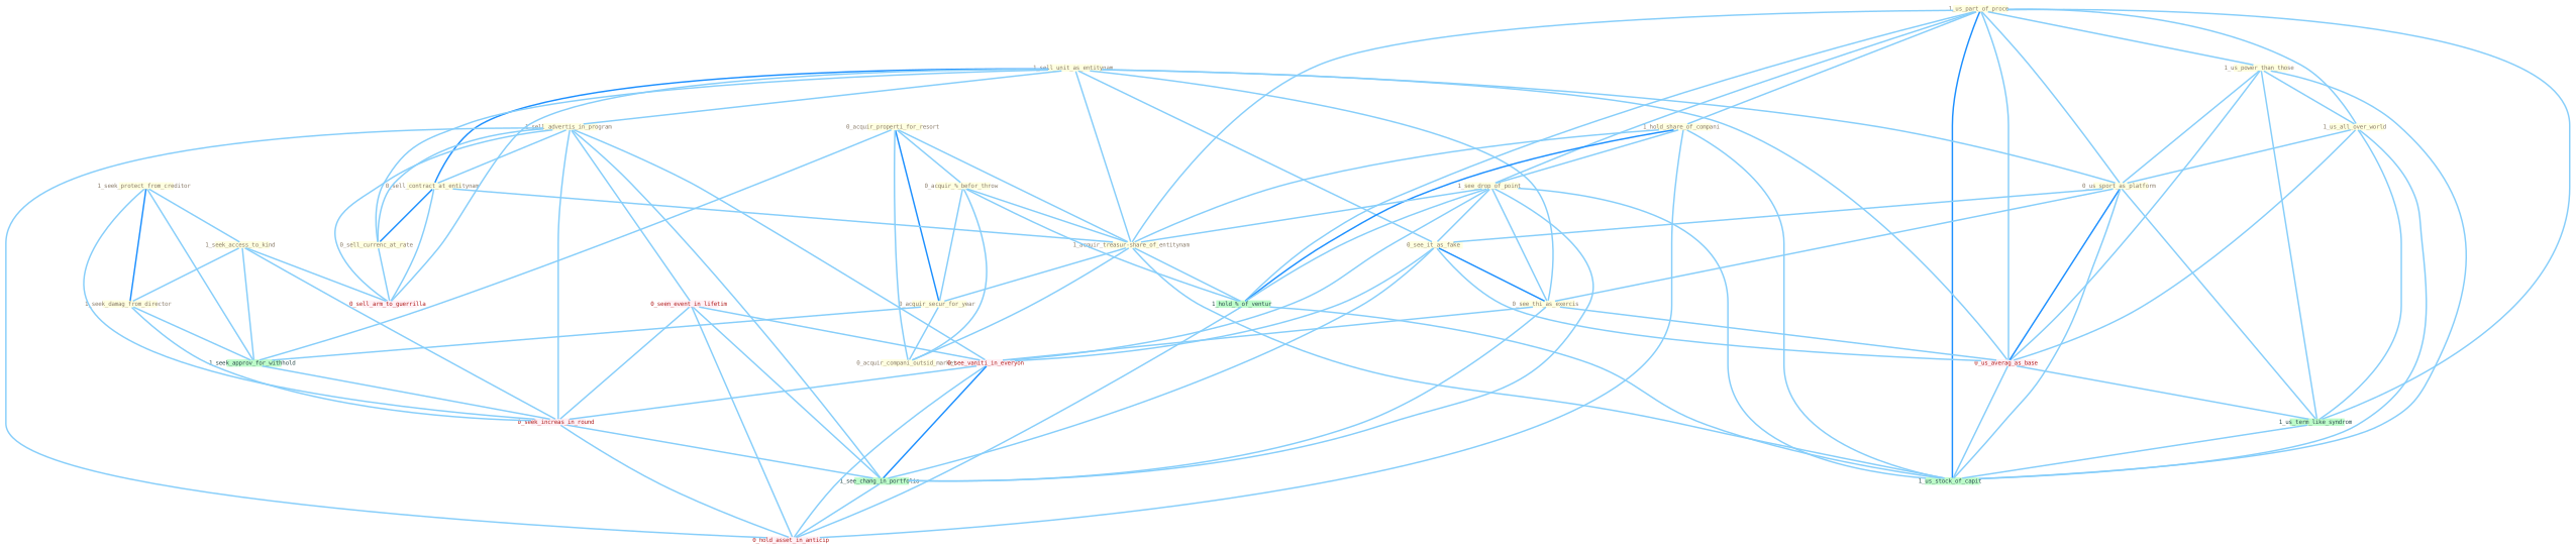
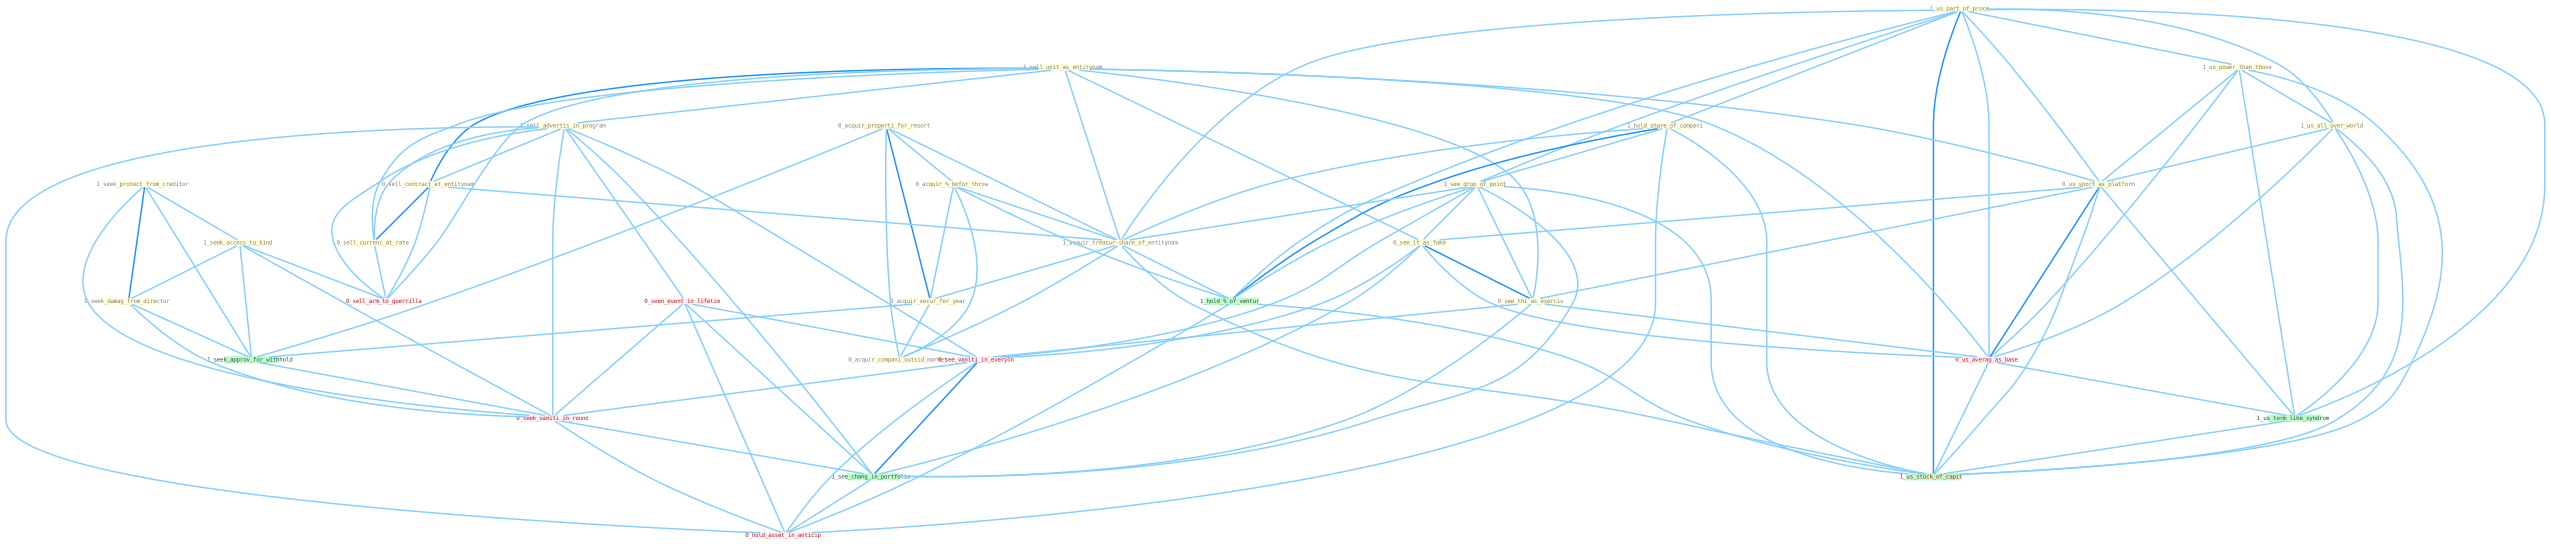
  graph {
    fontname="DejaVu Sans Mono"
    node [color="#ffffe0" fixedsize=true fontcolor="#8b7d6b" fontname="DejaVu Sans Mono" fontsize=4 shape=polygon style=filled]
    edge [color="#87cefa" fontname="DejaVu Sans Mono" w=1]
    "1_seek_protect_from_creditor " [height=.06 width=.5]
    "0_acquir_properti_for_resort " [height=.06 width=.5]
    "1_seek_access_to_kind " [height=.06 width=.5]
    "1_us_part_of_proce " [height=.06 width=.5]
    "1_sell_unit_as_entitynam " [height=.06 width=.5]
    "1_hold_share_of_compani " [height=.06 width=.5]
    "0_acquir_%_befor_throw " [height=.06 width=.5]
    "1_us_power_than_those " [height=.06 width=.5]
    "1_see_drop_of_point " [height=.06 width=.5]
    "1_us_all_over_world " [height=.06 width=.5]
    "1_sell_advertis_in_program " [height=.06 width=.5]
    "0_sell_contract_at_entitynam " [height=.06 width=.5]
    "0_us_sport_as_platform " [height=.06 width=.5]
    "0_see_it_as_fake " [height=.06 width=.5]
    "0_see_thi_as_exercis " [height=.06 width=.5]
    "1_seek_damag_from_director " [height=.06 width=.5]
    n17 [height=.06 label="1_acquir_treasur-share_of_entitynam" width=.5]
    "0_acquir_secur_for_year " [height=.06 width=.5]
    "0_acquir_compani_outsid_market " [height=.06 width=.5]
    "0_sell_currenc_at_rate " [height=.06 width=.5]
    "0_seen_event_in_lifetim " [color="#fff0f5" fontcolor="#b22222" height=.06 width=.5]
    "0_us_averag_as_base " [color="#fff0f5" fontcolor="#b22222" height=.06 width=.5]
    "0_see_vaniti_in_everyon " [color="#fff0f5" fontcolor="#b22222" height=.06 width=.5]
    "0_sell_arm_to_guerrilla " [color="#fff0f5" fontcolor="#b22222" height=.06 width=.5]
-   "0_seek_increas_in_round " [color="#fff0f5" fontcolor="#b22222" height=.06 width=.5]
+   "0_seek_increas_in_round " [color="#fff0f5" fontcolor="#b22222" height=.06 width=.5 label="0_seek_vaniti_in_round"]
    "0_hold_asset_in_anticip " [color="#fff0f5" fontcolor="#b22222" height=.06 width=.5]
    "1_seek_approv_for_withhold " [color="#BDFCC9" fontcolor="#2f4f4f" height=.06 width=.5]
    "1_us_term_like_syndrom " [color="#BDFCC9" fontcolor="#2f4f4f" height=.06 width=.5]
    "1_hold_%_of_ventur " [color="#BDFCC9" fontcolor="#2f4f4f" height=.06 width=.5]
-   "1_us_stock_of_capit " [color="#BDFCC9" fontcolor="#2f4f4f" height=.06 width=.5]
+   "1_us_stock_of_capit " [color="#BDFCC9" fontcolor="#b22222" height=.06 width=.5]
    "1_see_chang_in_portfolio " [color="#BDFCC9" fontcolor="#2f4f4f" height=.06 width=.5]
    subgraph sub_1 {
      "1_seek_protect_from_creditor "
      "0_acquir_properti_for_resort "
      "1_seek_access_to_kind "
      "1_us_part_of_proce "
      "1_sell_unit_as_entitynam "
      "1_hold_share_of_compani "
      "0_acquir_%_befor_throw "
      "1_us_power_than_those "
      "1_see_drop_of_point "
      "1_us_all_over_world "
      "1_sell_advertis_in_program "
      "0_sell_contract_at_entitynam "
      "0_us_sport_as_platform "
      "0_see_it_as_fake "
      "0_see_thi_as_exercis "
      "1_seek_damag_from_director "
      n17
      "0_acquir_secur_for_year "
      "0_acquir_compani_outsid_market "
      "0_sell_currenc_at_rate "
    }
    subgraph sub_2 {
      "0_seen_event_in_lifetim "
      "0_us_averag_as_base "
      "0_see_vaniti_in_everyon "
      "0_sell_arm_to_guerrilla "
      "0_seek_increas_in_round "
      "0_hold_asset_in_anticip "
    }
    "1_seek_protect_from_creditor " -- "1_seek_access_to_kind "
    "1_seek_protect_from_creditor " -- "1_seek_damag_from_director " [color="#1e90ff" w=2]
    "1_seek_protect_from_creditor " -- "0_seek_increas_in_round "
    "1_seek_protect_from_creditor " -- "1_seek_approv_for_withhold "
    "0_acquir_properti_for_resort " -- "0_acquir_%_befor_throw "
    "0_acquir_properti_for_resort " -- n17
    "0_acquir_properti_for_resort " -- "0_acquir_secur_for_year " [color="#1e90ff" w=2]
    "0_acquir_properti_for_resort " -- "0_acquir_compani_outsid_market "
    "0_acquir_properti_for_resort " -- "1_seek_approv_for_withhold "
    "1_seek_access_to_kind " -- "1_seek_damag_from_director "
    "1_seek_access_to_kind " -- "0_sell_arm_to_guerrilla "
    "1_seek_access_to_kind " -- "0_seek_increas_in_round "
    "1_seek_access_to_kind " -- "1_seek_approv_for_withhold "
    "1_us_part_of_proce " -- "1_hold_share_of_compani "
    "1_us_part_of_proce " -- "1_us_power_than_those "
    "1_us_part_of_proce " -- "1_see_drop_of_point "
    "1_us_part_of_proce " -- "1_us_all_over_world "
    "1_us_part_of_proce " -- "0_us_sport_as_platform "
    "1_us_part_of_proce " -- n17
    "1_us_part_of_proce " -- "0_us_averag_as_base "
    "1_us_part_of_proce " -- "1_us_term_like_syndrom "
    "1_us_part_of_proce " -- "1_hold_%_of_ventur "
    "1_us_part_of_proce " -- "1_us_stock_of_capit " [color="#1e90ff" w=2]
    "1_sell_unit_as_entitynam " -- "1_sell_advertis_in_program "
    "1_sell_unit_as_entitynam " -- "0_sell_contract_at_entitynam " [color="#1e90ff" w=2]
    "1_sell_unit_as_entitynam " -- "0_us_sport_as_platform "
    "1_sell_unit_as_entitynam " -- "0_see_it_as_fake "
    "1_sell_unit_as_entitynam " -- "0_see_thi_as_exercis "
    "1_sell_unit_as_entitynam " -- n17
    "1_sell_unit_as_entitynam " -- "0_sell_currenc_at_rate "
    "1_sell_unit_as_entitynam " -- "0_us_averag_as_base "
    "1_sell_unit_as_entitynam " -- "0_sell_arm_to_guerrilla "
    "1_hold_share_of_compani " -- "1_see_drop_of_point "
    "1_hold_share_of_compani " -- n17
    "1_hold_share_of_compani " -- "0_hold_asset_in_anticip "
    "1_hold_share_of_compani " -- "1_hold_%_of_ventur " [color="#1e90ff" w=2]
    "1_hold_share_of_compani " -- "1_us_stock_of_capit "
    "0_acquir_%_befor_throw " -- n17
    "0_acquir_%_befor_throw " -- "0_acquir_secur_for_year "
    "0_acquir_%_befor_throw " -- "0_acquir_compani_outsid_market "
    "0_acquir_%_befor_throw " -- "1_hold_%_of_ventur "
    "1_us_power_than_those " -- "1_us_all_over_world "
    "1_us_power_than_those " -- "0_us_sport_as_platform "
    "1_us_power_than_those " -- "0_us_averag_as_base "
    "1_us_power_than_those " -- "1_us_term_like_syndrom "
    "1_us_power_than_those " -- "1_us_stock_of_capit "
    "1_see_drop_of_point " -- "0_see_it_as_fake "
    "1_see_drop_of_point " -- "0_see_thi_as_exercis "
    "1_see_drop_of_point " -- n17
    "1_see_drop_of_point " -- "0_see_vaniti_in_everyon "
    "1_see_drop_of_point " -- "1_hold_%_of_ventur "
    "1_see_drop_of_point " -- "1_us_stock_of_capit "
    "1_see_drop_of_point " -- "1_see_chang_in_portfolio "
    "1_us_all_over_world " -- "0_us_sport_as_platform "
    "1_us_all_over_world " -- "0_us_averag_as_base "
    "1_us_all_over_world " -- "1_us_term_like_syndrom "
    "1_us_all_over_world " -- "1_us_stock_of_capit "
    "1_sell_advertis_in_program " -- "0_sell_contract_at_entitynam "
    "1_sell_advertis_in_program " -- "0_sell_currenc_at_rate "
    "1_sell_advertis_in_program " -- "0_seen_event_in_lifetim "
    "1_sell_advertis_in_program " -- "0_see_vaniti_in_everyon "
    "1_sell_advertis_in_program " -- "0_sell_arm_to_guerrilla "
    "1_sell_advertis_in_program " -- "0_seek_increas_in_round "
    "1_sell_advertis_in_program " -- "0_hold_asset_in_anticip "
    "1_sell_advertis_in_program " -- "1_see_chang_in_portfolio "
    "0_sell_contract_at_entitynam " -- n17
    "0_sell_contract_at_entitynam " -- "0_sell_currenc_at_rate " [color="#1e90ff" w=2]
    "0_sell_contract_at_entitynam " -- "0_sell_arm_to_guerrilla "
    "0_us_sport_as_platform " -- "0_see_it_as_fake "
    "0_us_sport_as_platform " -- "0_see_thi_as_exercis "
    "0_us_sport_as_platform " -- "0_us_averag_as_base " [color="#1e90ff" w=2]
    "0_us_sport_as_platform " -- "1_us_term_like_syndrom "
    "0_us_sport_as_platform " -- "1_us_stock_of_capit "
    "0_see_it_as_fake " -- "0_see_thi_as_exercis " [color="#1e90ff" w=2]
    "0_see_it_as_fake " -- "0_us_averag_as_base "
    "0_see_it_as_fake " -- "0_see_vaniti_in_everyon "
    "0_see_it_as_fake " -- "1_see_chang_in_portfolio "
    "0_see_thi_as_exercis " -- "0_us_averag_as_base "
    "0_see_thi_as_exercis " -- "0_see_vaniti_in_everyon "
    "0_see_thi_as_exercis " -- "1_see_chang_in_portfolio "
    "1_seek_damag_from_director " -- "0_seek_increas_in_round "
    "1_seek_damag_from_director " -- "1_seek_approv_for_withhold "
    n17 -- "0_acquir_secur_for_year "
    n17 -- "0_acquir_compani_outsid_market "
    n17 -- "1_hold_%_of_ventur "
    n17 -- "1_us_stock_of_capit "
    "0_acquir_secur_for_year " -- "0_acquir_compani_outsid_market "
    "0_acquir_secur_for_year " -- "1_seek_approv_for_withhold "
    "0_sell_currenc_at_rate " -- "0_sell_arm_to_guerrilla "
    "0_seen_event_in_lifetim " -- "0_see_vaniti_in_everyon "
    "0_seen_event_in_lifetim " -- "0_seek_increas_in_round "
    "0_seen_event_in_lifetim " -- "0_hold_asset_in_anticip "
    "0_seen_event_in_lifetim " -- "1_see_chang_in_portfolio "
    "0_us_averag_as_base " -- "1_us_term_like_syndrom "
    "0_us_averag_as_base " -- "1_us_stock_of_capit "
    "0_see_vaniti_in_everyon " -- "0_seek_increas_in_round "
    "0_see_vaniti_in_everyon " -- "0_hold_asset_in_anticip "
    "0_see_vaniti_in_everyon " -- "1_see_chang_in_portfolio " [color="#1e90ff" w=2]
    "0_seek_increas_in_round " -- "0_hold_asset_in_anticip "
    "0_seek_increas_in_round " -- "1_see_chang_in_portfolio "
    "1_seek_approv_for_withhold " -- "0_seek_increas_in_round "
    "1_us_term_like_syndrom " -- "1_us_stock_of_capit "
    "1_hold_%_of_ventur " -- "0_hold_asset_in_anticip "
    "1_hold_%_of_ventur " -- "1_us_stock_of_capit "
    "1_see_chang_in_portfolio " -- "0_hold_asset_in_anticip "
  }
